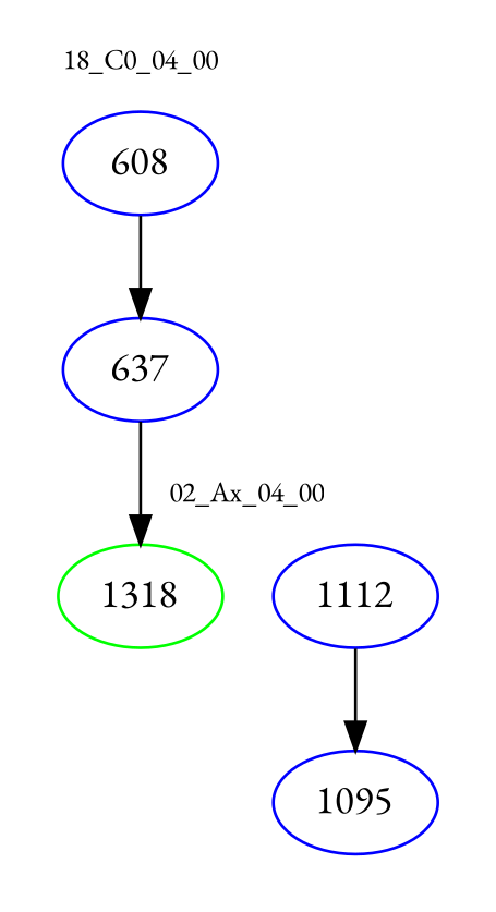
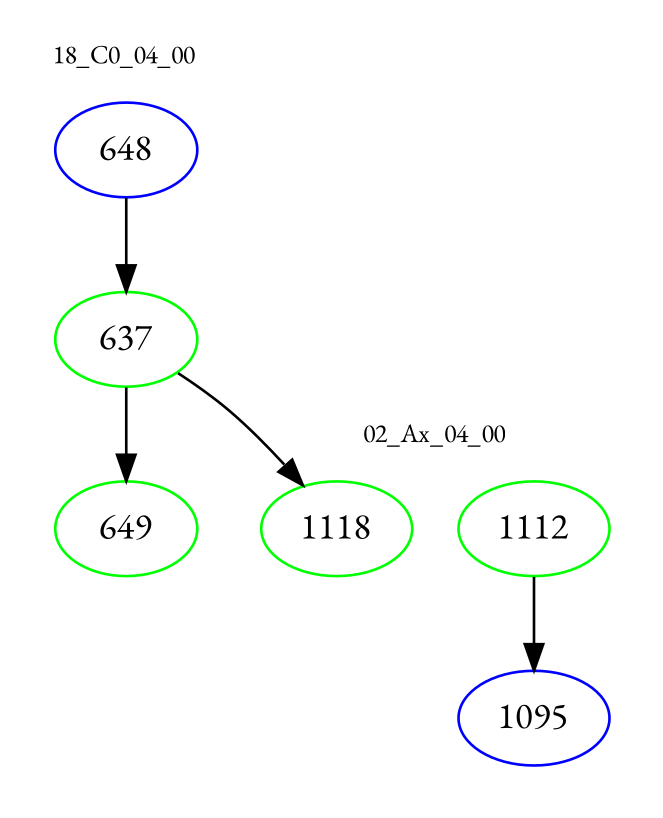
  digraph {
    fontname="EB Garamond"
    node [color=blue fontname="EB Garamond"]
    edge [color=black fontname="EB Garamond"]
-   n1 [label=1112]
+   n1 [color=green label=1112]
    n2 [label=1095]
-   n3 [color=green label=1318]
-   n4 [label=608]
-   n5 [label=637]
+   n3 [color=green label=1118]
+   n4 [label=648]
+   n5 [color=green label=637]
+   n6 [color=green label=649]
    subgraph cluster_1 {
      color=white
      fontsize=10
      label="02_Ax_04_00"
      n1
      n2
      n3
    }
    subgraph cluster_2 {
      color=white
      fontsize=10
      label="18_C0_04_00"
      n4
      n5
+     n6
    }
    n1 -> n2
    n4 -> n5
    n5 -> n3
+   n5 -> n6
  }
